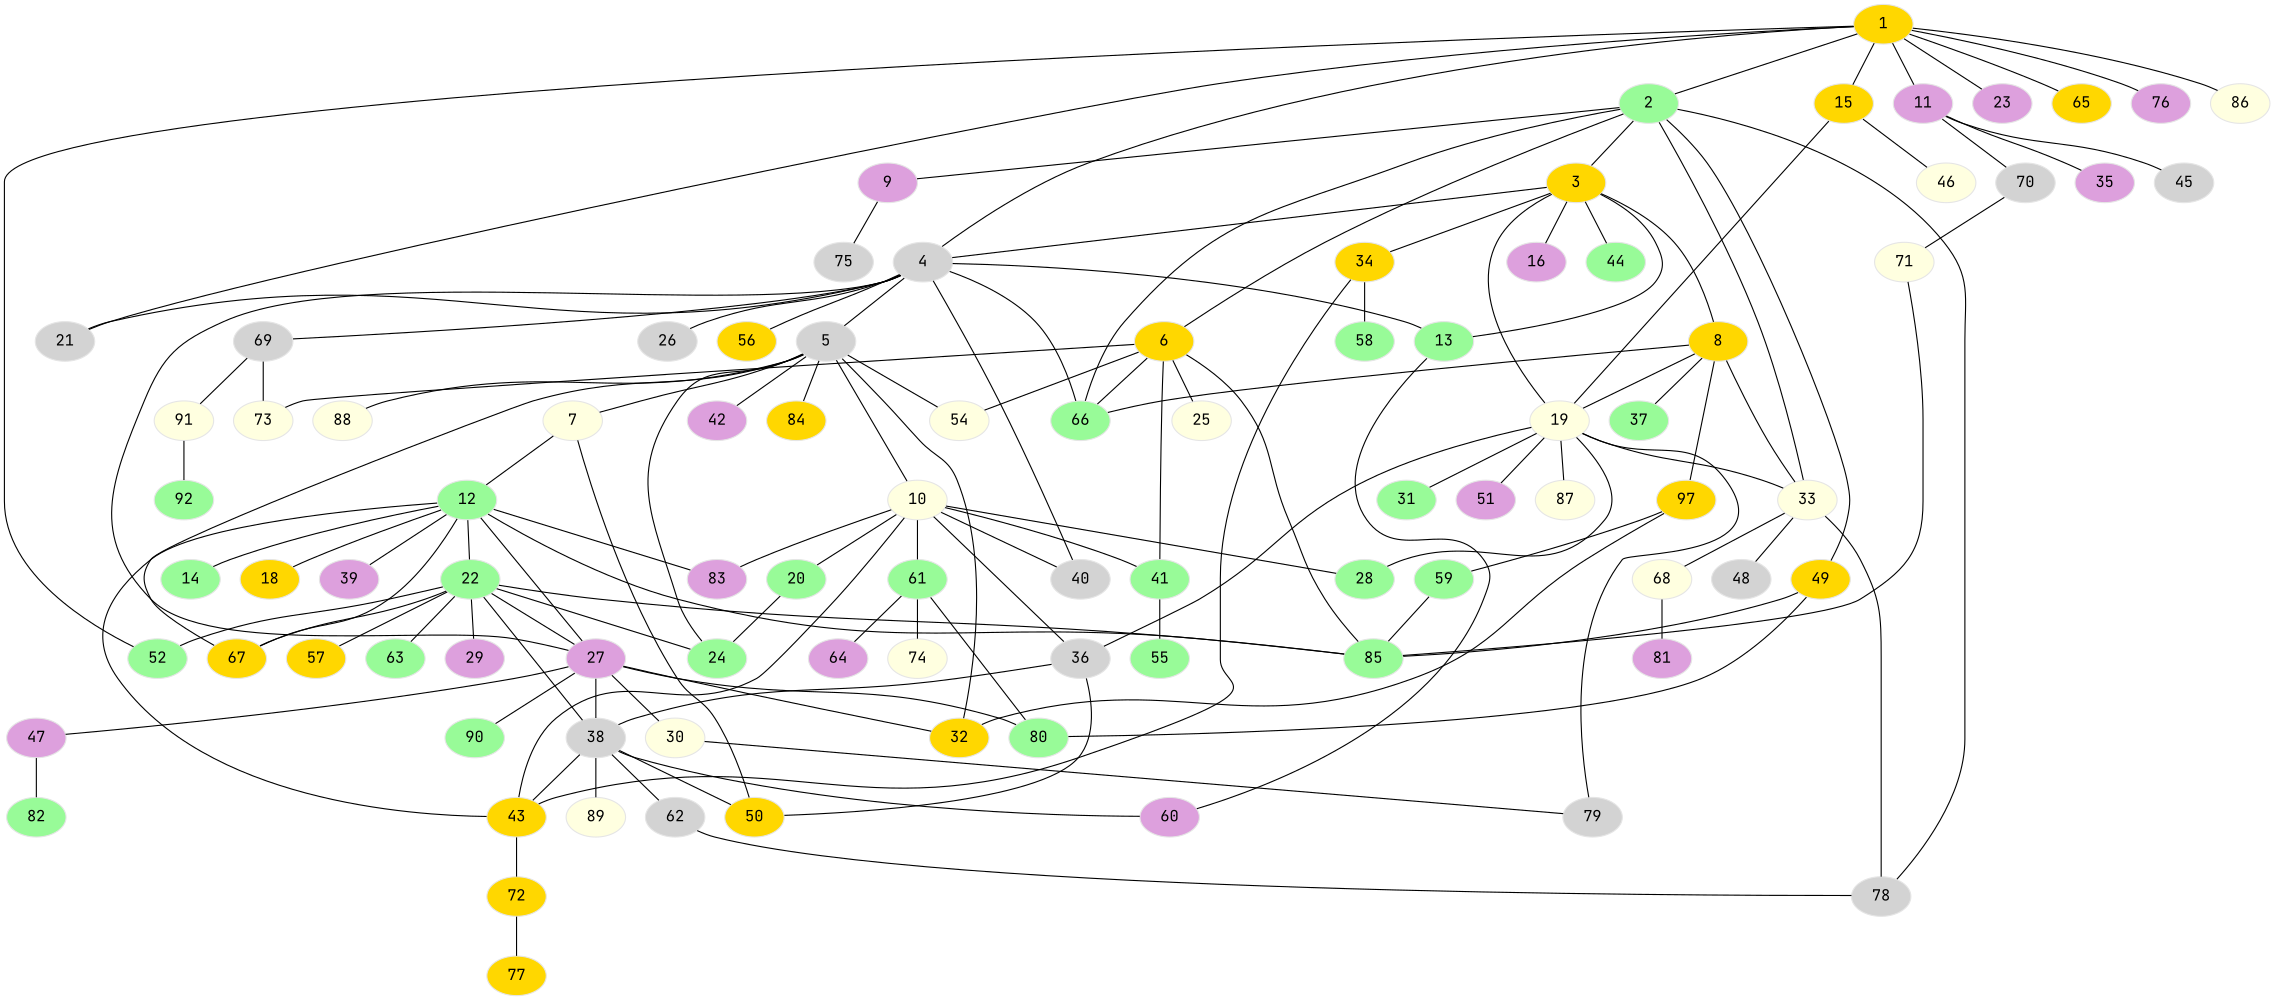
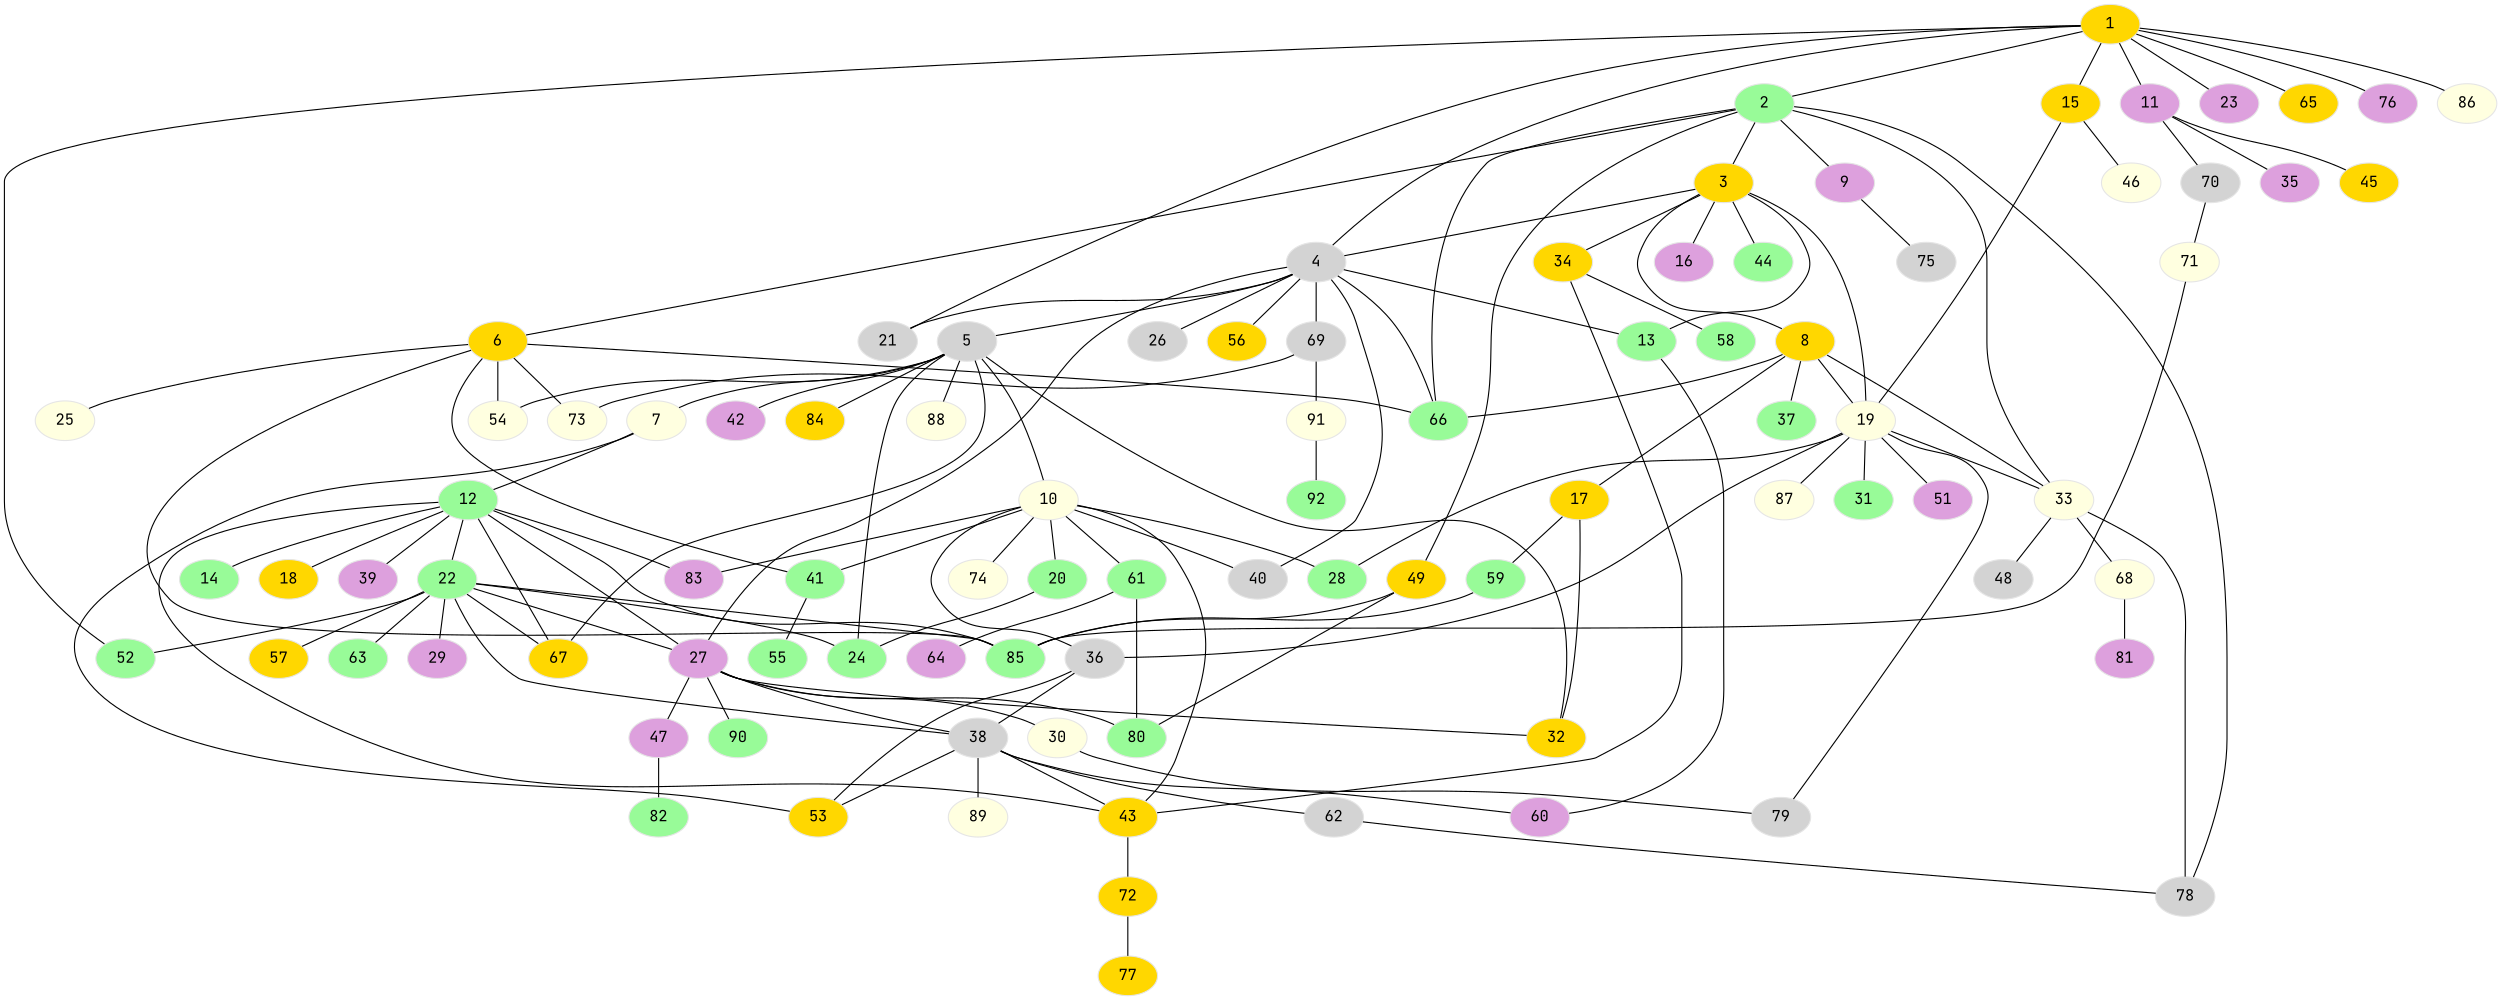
  graph {
    fontname="JetBrains Mono"
    node [color=gray90 fillcolor=palegreen fontname="JetBrains Mono" style=filled]
    edge [fontname="JetBrains Mono" weight=1.0]
    1 [fillcolor=gold]
    2
    4 [fillcolor=lightgrey]
    11 [fillcolor=plum]
    15 [fillcolor=gold]
    21 [fillcolor=lightgrey]
    23 [fillcolor=plum]
    52
    65 [fillcolor=gold]
    76 [fillcolor=plum]
    86 [fillcolor=lightyellow]
    3 [fillcolor=gold]
    6 [fillcolor=gold]
    9 [fillcolor=plum]
    33 [fillcolor=lightyellow]
    49 [fillcolor=gold]
    66
    78 [fillcolor=lightgrey]
    13
    5 [fillcolor=lightgrey]
    26 [fillcolor=lightgrey]
    27 [fillcolor=plum]
    56 [fillcolor=gold]
    69 [fillcolor=lightgrey]
    40 [fillcolor=lightgrey]
    35 [fillcolor=plum]
-   45 [fillcolor=lightgrey]
+   45 [fillcolor=gold]
    70 [fillcolor=lightgrey]
    19 [fillcolor=lightyellow]
    46 [fillcolor=lightyellow]
    8 [fillcolor=gold]
    16 [fillcolor=plum]
    34 [fillcolor=gold]
    44
    54 [fillcolor=lightyellow]
    25 [fillcolor=lightyellow]
    41
    73 [fillcolor=lightyellow]
    85
    75 [fillcolor=lightgrey]
    48 [fillcolor=lightgrey]
    68 [fillcolor=lightyellow]
    80
-   17 [fillcolor=gold label=97]
+   17 [fillcolor=gold]
    37
    60 [fillcolor=plum]
    28
    36 [fillcolor=lightgrey]
    31
    51 [fillcolor=plum]
    79 [fillcolor=lightgrey]
    87 [fillcolor=lightyellow]
    43 [fillcolor=gold]
    58
    10 [fillcolor=lightyellow]
    7 [fillcolor=lightyellow]
    24
    32 [fillcolor=gold]
    42 [fillcolor=plum]
    67 [fillcolor=gold]
    84 [fillcolor=gold]
    88 [fillcolor=lightyellow]
    20
    61
    83 [fillcolor=plum]
    38 [fillcolor=lightgrey]
    30 [fillcolor=lightyellow]
    47 [fillcolor=plum]
    90
    91 [fillcolor=lightyellow]
    12
-   50 [fillcolor=gold]
+   50 [fillcolor=gold label=53]
    55
    14
    18 [fillcolor=gold]
    22
    39 [fillcolor=plum]
    59
    72 [fillcolor=gold]
    64 [fillcolor=plum]
    74 [fillcolor=lightyellow]
    71 [fillcolor=lightyellow]
    29 [fillcolor=plum]
    57 [fillcolor=gold]
    63
    62 [fillcolor=lightgrey]
    89 [fillcolor=lightyellow]
    82
    81 [fillcolor=plum]
    77 [fillcolor=gold]
    92
    1 -- 2
    1 -- 4
    1 -- 11
    1 -- 15
    1 -- 21
    1 -- 23
    1 -- 52
    1 -- 65
    1 -- 76
    1 -- 86
    2 -- 3
    2 -- 6
    2 -- 9
    2 -- 33
    2 -- 49
    2 -- 66
    2 -- 78
    4 -- 21
    4 -- 66
    4 -- 13
    4 -- 5
    4 -- 26
    4 -- 27
    4 -- 56
    4 -- 69
    4 -- 40
    11 -- 35
    11 -- 45
    11 -- 70
    15 -- 19
    15 -- 46
    3 -- 4
    3 -- 13
    3 -- 19
    3 -- 8
    3 -- 16
    3 -- 34
    3 -- 44
    6 -- 66
    6 -- 54
    6 -- 25
    6 -- 41
    6 -- 73
    6 -- 85
    9 -- 75
    33 -- 78
    33 -- 48
    33 -- 68
    49 -- 85
    49 -- 80
    13 -- 60
    5 -- 54
    5 -- 10
    5 -- 7
    5 -- 24
    5 -- 32
    5 -- 42
    5 -- 67
    5 -- 84
    5 -- 88
    27 -- 80
    27 -- 32
    27 -- 38
    27 -- 30
    27 -- 47
    27 -- 90
    69 -- 73
    69 -- 91
    70 -- 71
    19 -- 33
    19 -- 28
    19 -- 36
    19 -- 31
    19 -- 51
    19 -- 79
    19 -- 87
    8 -- 33
    8 -- 66
    8 -- 19
    8 -- 17
    8 -- 37
    34 -- 43
    34 -- 58
    41 -- 55
    68 -- 81
    17 -- 32
    17 -- 59
    36 -- 38
    36 -- 50
    43 -- 72
    10 -- 40
    10 -- 41
    10 -- 28
    10 -- 36
    10 -- 43
    10 -- 20
    10 -- 61
    10 -- 83
    7 -- 12
    7 -- 50 [weight=2.0]
    20 -- 24
    61 -- 80
    61 -- 64
-   61 -- 74
+   10 -- 74
    38 -- 60
    38 -- 43
    38 -- 50
    38 -- 62
    38 -- 89
    30 -- 79
    47 -- 82
    91 -- 92
    12 -- 27
    12 -- 85
    12 -- 43
    12 -- 67
    12 -- 83
    12 -- 14
    12 -- 18
    12 -- 22
    12 -- 39
    22 -- 52 [weight=2.0]
    22 -- 27
    22 -- 85
    22 -- 24
    22 -- 67
    22 -- 38
    22 -- 29
    22 -- 57
    22 -- 63
    59 -- 85
    72 -- 77
    71 -- 85
    62 -- 78
  }
